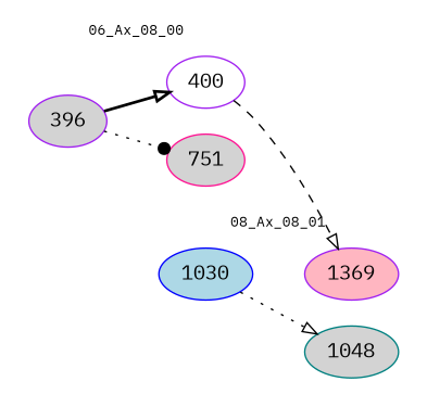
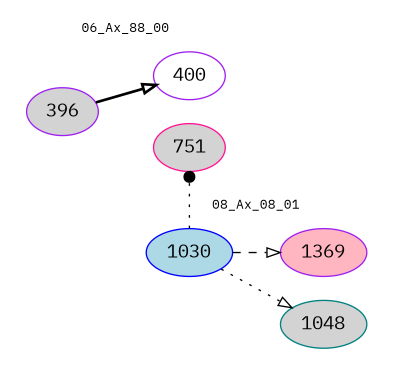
  digraph {
    fontname="IBM Plex Mono"
    rankdir=LR
    node [color=purple fillcolor=lightgrey fontname="IBM Plex Mono" style=filled]
    edge [arrowhead=onormal color=black fontname="IBM Plex Mono" style=dotted]
    n1 [label=396]
    n2 [color=deeppink label=751]
    n3 [fillcolor=white label=400]
    n4 [color=blue fillcolor=lightblue label=1030]
    n5 [color=teal label=1048]
    n6 [fillcolor=lightpink label=1369]
    subgraph cluster_1 {
      color=white
      fontsize=10
-     label="06_Ax_08_00"
+     label="06_Ax_88_00"
      n1
      n2
      n3
    }
    subgraph cluster_2 {
      color=white
      fontsize=10
      label="08_Ax_08_01"
      n4
      n5
      n6
    }
-   n1 -> n2 [arrowhead=dot]
+   n4 -> n2 [arrowhead=dot]
    n1 -> n3 [style=bold]
    n4 -> n5
-   n3 -> n6 [style=dashed]
+   n4 -> n6 [style=dashed]
  }
